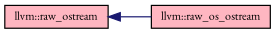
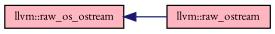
  digraph {
    rankdir=LR
    fontname="EB Garamond"
    node [color=black fillcolor=lightpink fontname="EB Garamond" fontsize=10 shape=record style=filled]
    n1 [fontcolor=black height=0.2 label="llvm::raw_os_ostream" width=0.4]
    n2 [height=0.2 label="llvm::raw_ostream" width=0.4]
-   n2 -> n1 [color=midnightblue dir=back fontname="EB Garamond" fontsize=10 labelfontname=Helvetica labelfontsize=10 style=solid]
+   n1 -> n2 [color=midnightblue dir=back fontname="EB Garamond" fontsize=10 labelfontname=Helvetica labelfontsize=10 style=solid]
  }
